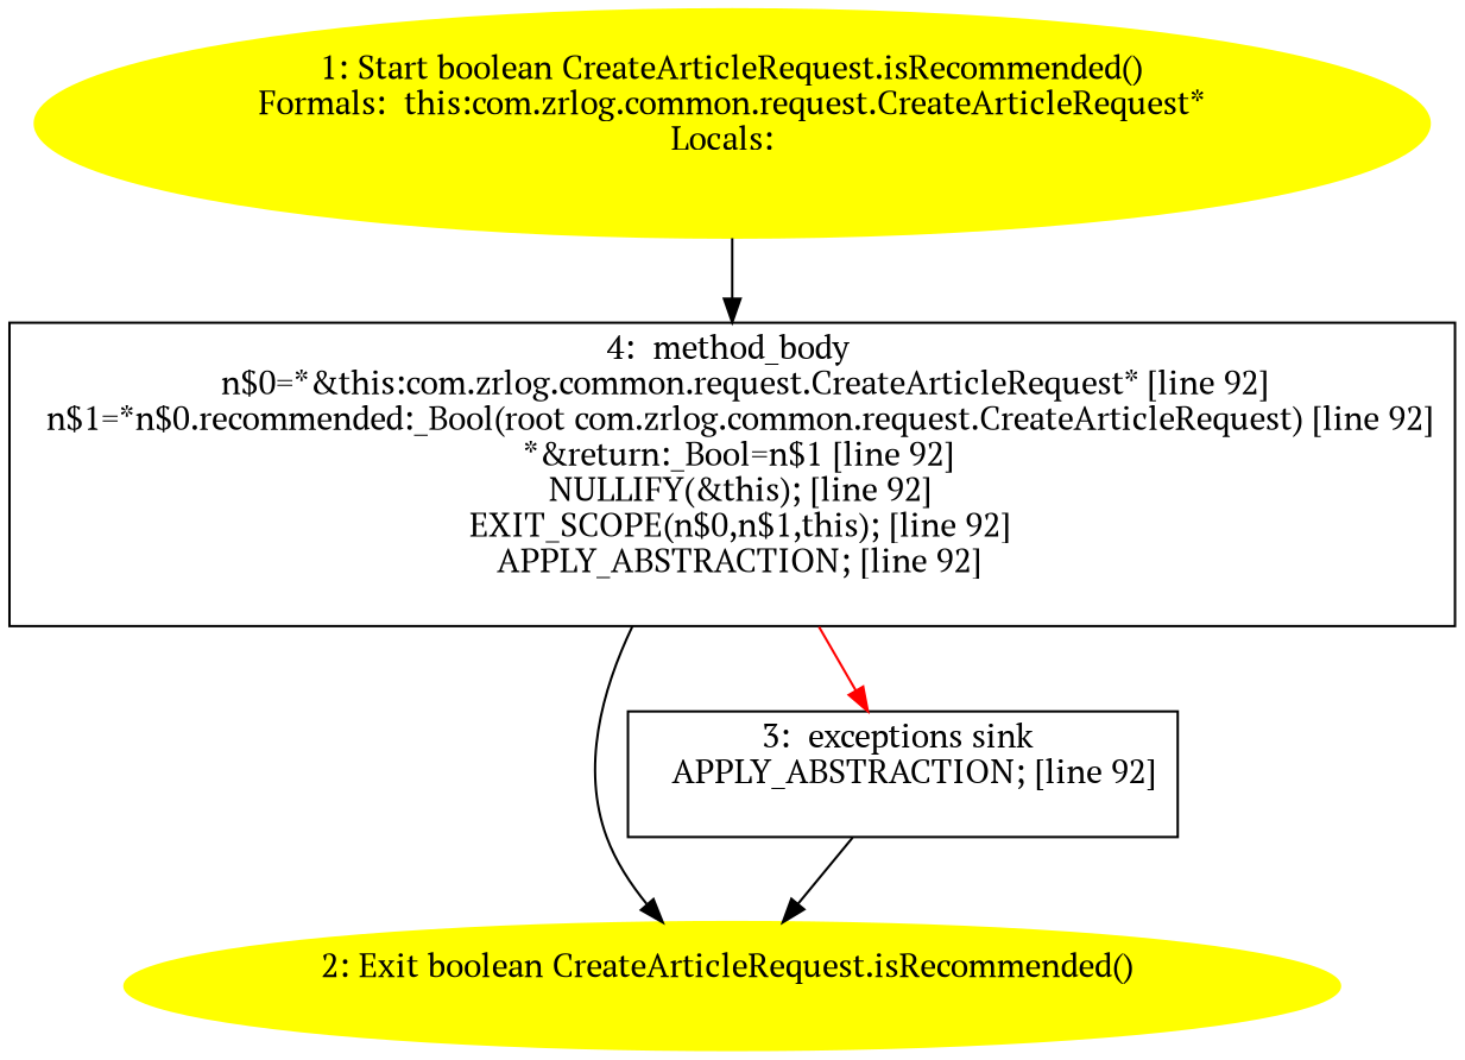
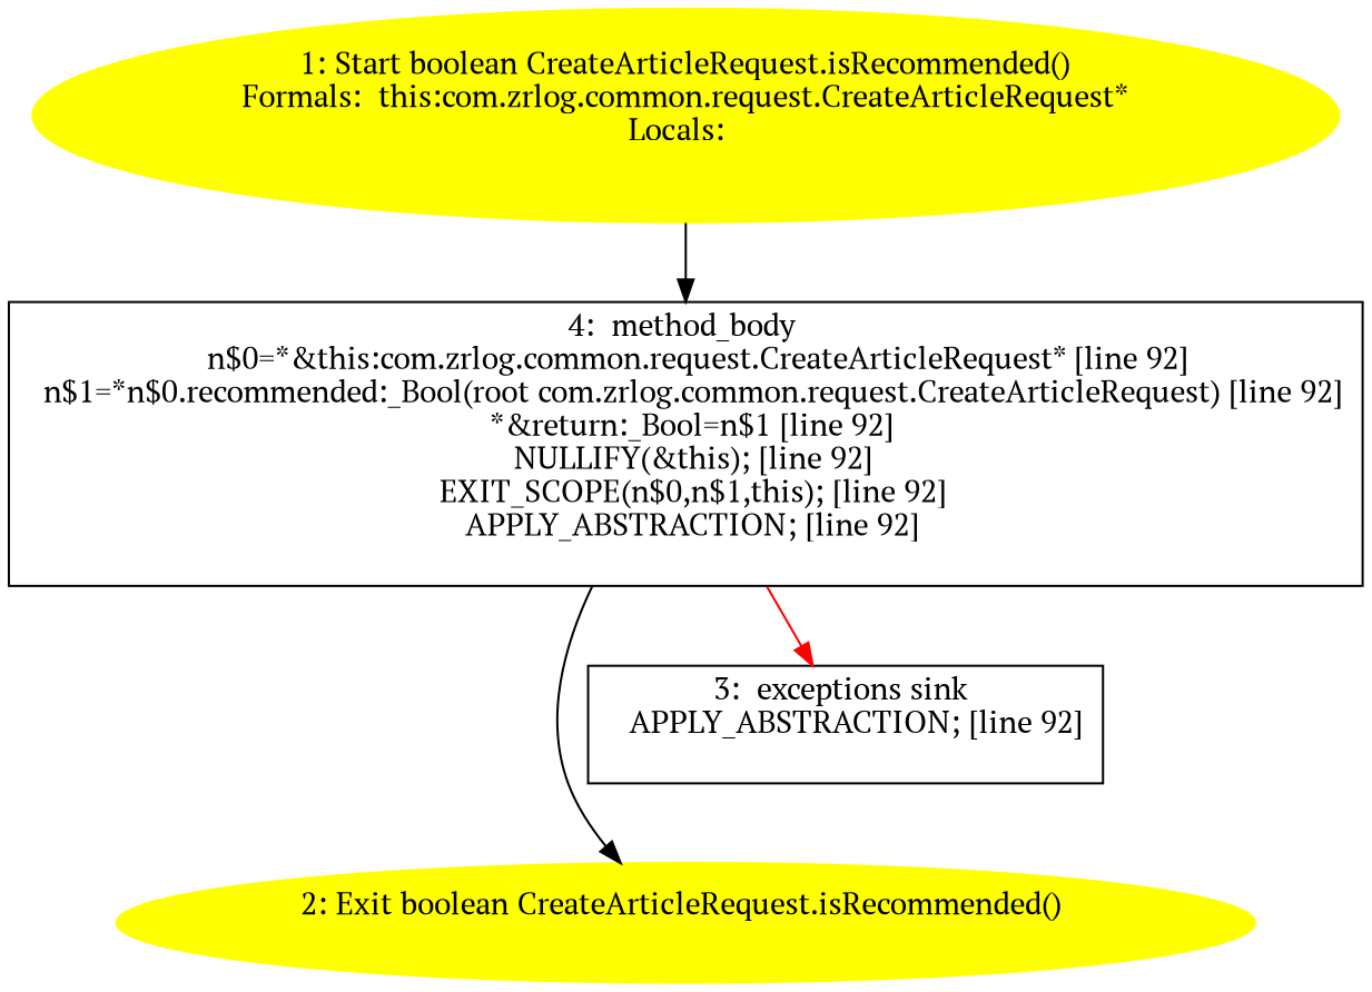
  digraph {
    fontname="PT Serif"
    node [fontname="PT Serif"]
    edge [fontname="PT Serif"]
    n1 [color=yellow label="1: Start boolean CreateArticleRequest.isRecommended()\nFormals:  this:com.zrlog.common.request.CreateArticleRequest*\nLocals:  \n  " style=filled]
    n2 [label="4:  method_body \n   n$0=*&this:com.zrlog.common.request.CreateArticleRequest* [line 92]\n  n$1=*n$0.recommended:_Bool(root com.zrlog.common.request.CreateArticleRequest) [line 92]\n  *&return:_Bool=n$1 [line 92]\n  NULLIFY(&this); [line 92]\n  EXIT_SCOPE(n$0,n$1,this); [line 92]\n  APPLY_ABSTRACTION; [line 92]\n " shape=box]
    n3 [color=yellow label="2: Exit boolean CreateArticleRequest.isRecommended() \n  " style=filled]
    n4 [label="3:  exceptions sink \n   APPLY_ABSTRACTION; [line 92]\n " shape=box]
    n1 -> n2
    n2 -> n3
    n2 -> n4 [color=red]
-   n4 -> n3
  }
